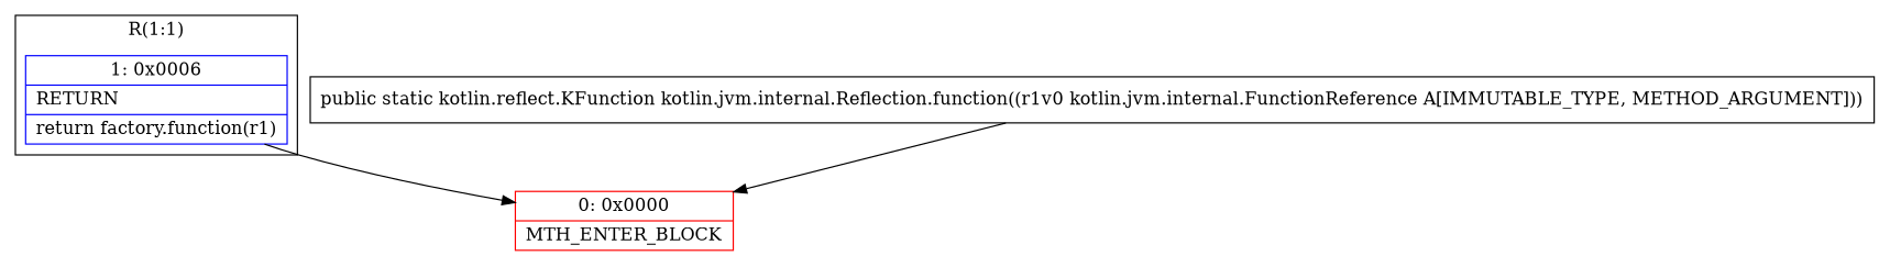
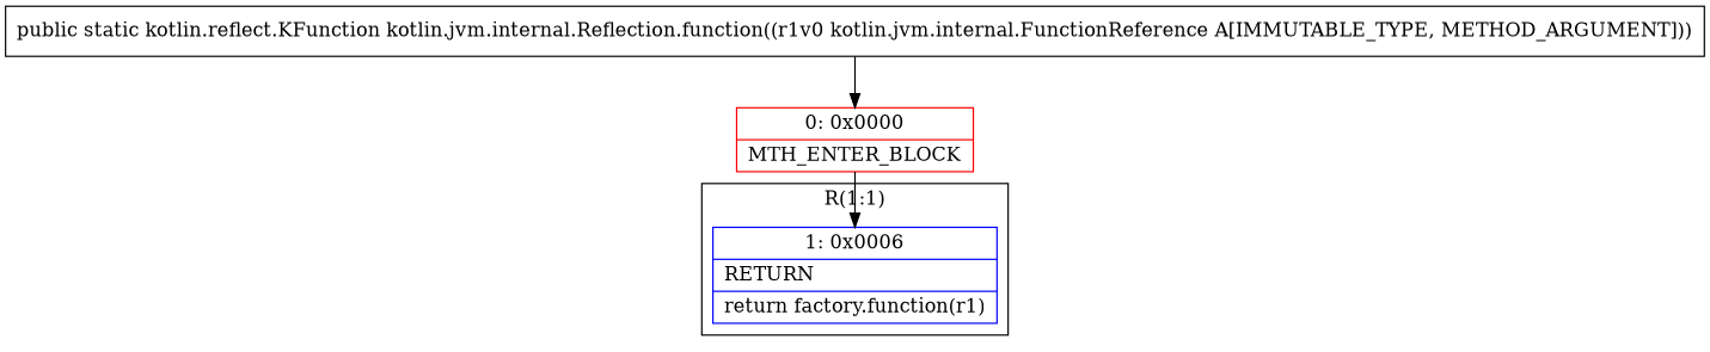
  digraph {
    node [shape=record]
    n1 [color=blue label="{1\:\ 0x0006|RETURN\l|return factory.function(r1)\l}"]
    n2 [color=red label="{0\:\ 0x0000|MTH_ENTER_BLOCK\l}"]
    n3 [label="{public static kotlin.reflect.KFunction kotlin.jvm.internal.Reflection.function((r1v0 kotlin.jvm.internal.FunctionReference A[IMMUTABLE_TYPE, METHOD_ARGUMENT])) }"]
    subgraph cluster_1 {
      label="R(1:1)"
      n1
    }
-   n1 -> n2
+   n2 -> n1
    n3 -> n2
  }
